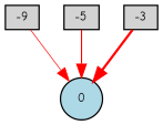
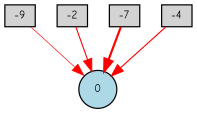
  digraph {
    fontname="Comic Neue"
    node [fillcolor=lightgray fontname="Comic Neue" fontsize=9 shape=box style=filled]
    edge [color=red fontname="Comic Neue" style=solid]
    n1 [height=0.2 label=-9 width=0.2]
    0 [fillcolor=lightblue height=0.2 shape=circle width=0.2]
-   -2 [height=0.2 width=0.2 label=-5]
-   -3 [height=0.2 width=0.2]
+   -2 [height=0.2 width=0.2]
+   -3 [height=0.2 width=0.2 label=-7]
+   -4 [height=0.2 width=0.2]
    n1 -> 0 [penwidth=0.5269043812418385]
    -2 -> 0 [penwidth=0.889319116408532]
    -3 -> 0 [penwidth=1.775413473860481]
+   -4 -> 0 [penwidth=0.9165820159308096]
  }
